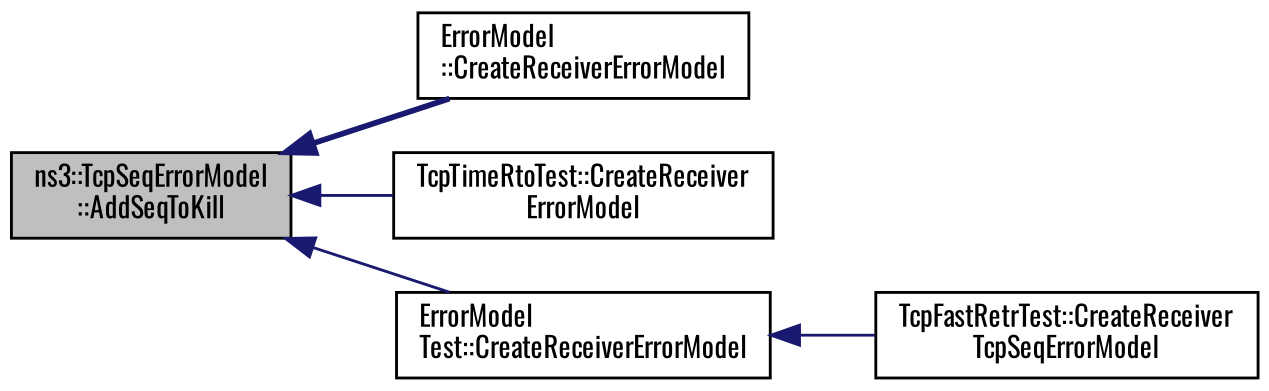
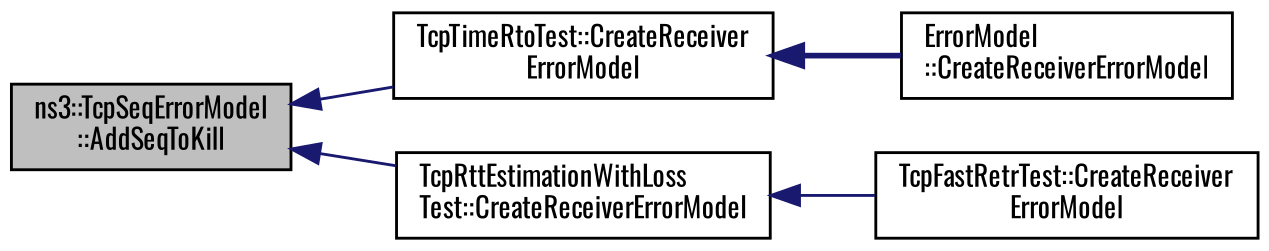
  digraph {
    fontname=Oswald
    rankdir=LR
    node [color=black fillcolor=white fontname=Oswald fontsize=10 shape=record style=filled]
    edge [color=midnightblue dir=back fontname=Oswald fontsize=10 labelfontname=Helvetica labelfontsize=10 style=solid]
    n1 [fillcolor=grey75 fontcolor=black height=0.2 label="ns3::TcpSeqErrorModel\l::AddSeqToKill" width=0.4]
    n2 [height=0.2 label="ErrorModel\l::CreateReceiverErrorModel" width=0.4]
    n3 [height=0.2 label="TcpTimeRtoTest::CreateReceiver\lErrorModel" width=0.4]
-   n4 [height=0.2 label="ErrorModel\lTest::CreateReceiverErrorModel" width=0.4]
-   n5 [height=0.2 label="TcpFastRetrTest::CreateReceiver\lTcpSeqErrorModel" width=0.4]
-   n1 -> n2 [style=bold]
+   n4 [height=0.2 label="TcpRttEstimationWithLoss\lTest::CreateReceiverErrorModel" width=0.4]
+   n5 [height=0.2 label="TcpFastRetrTest::CreateReceiver\lErrorModel" width=0.4]
+   n3 -> n2 [style=bold]
    n1 -> n3
    n1 -> n4
    n4 -> n5
  }
